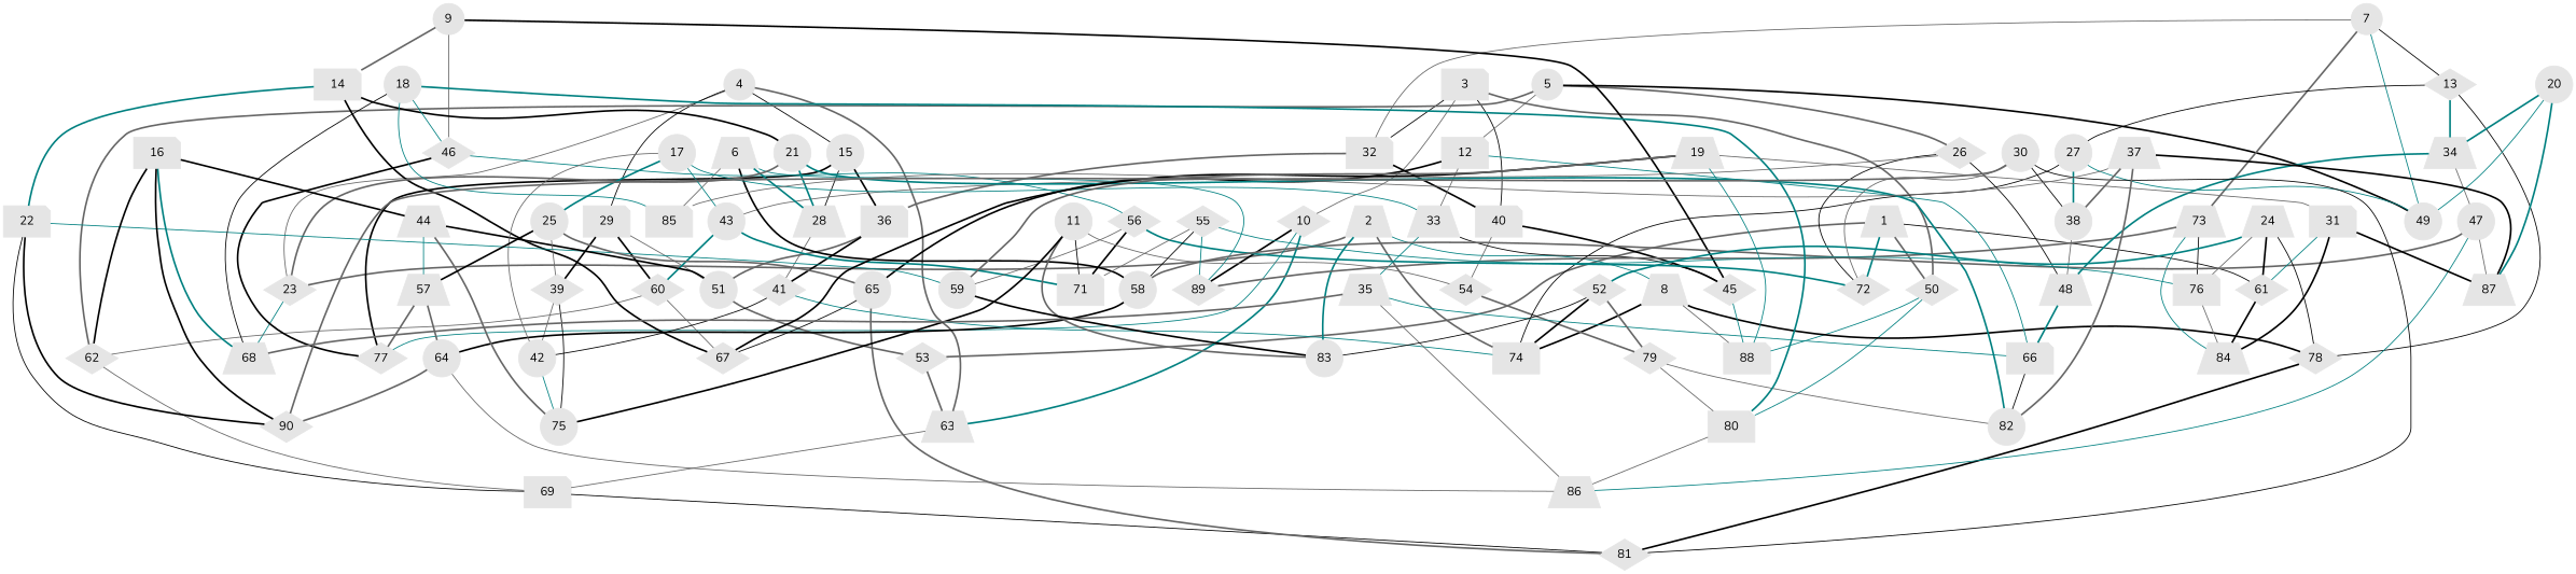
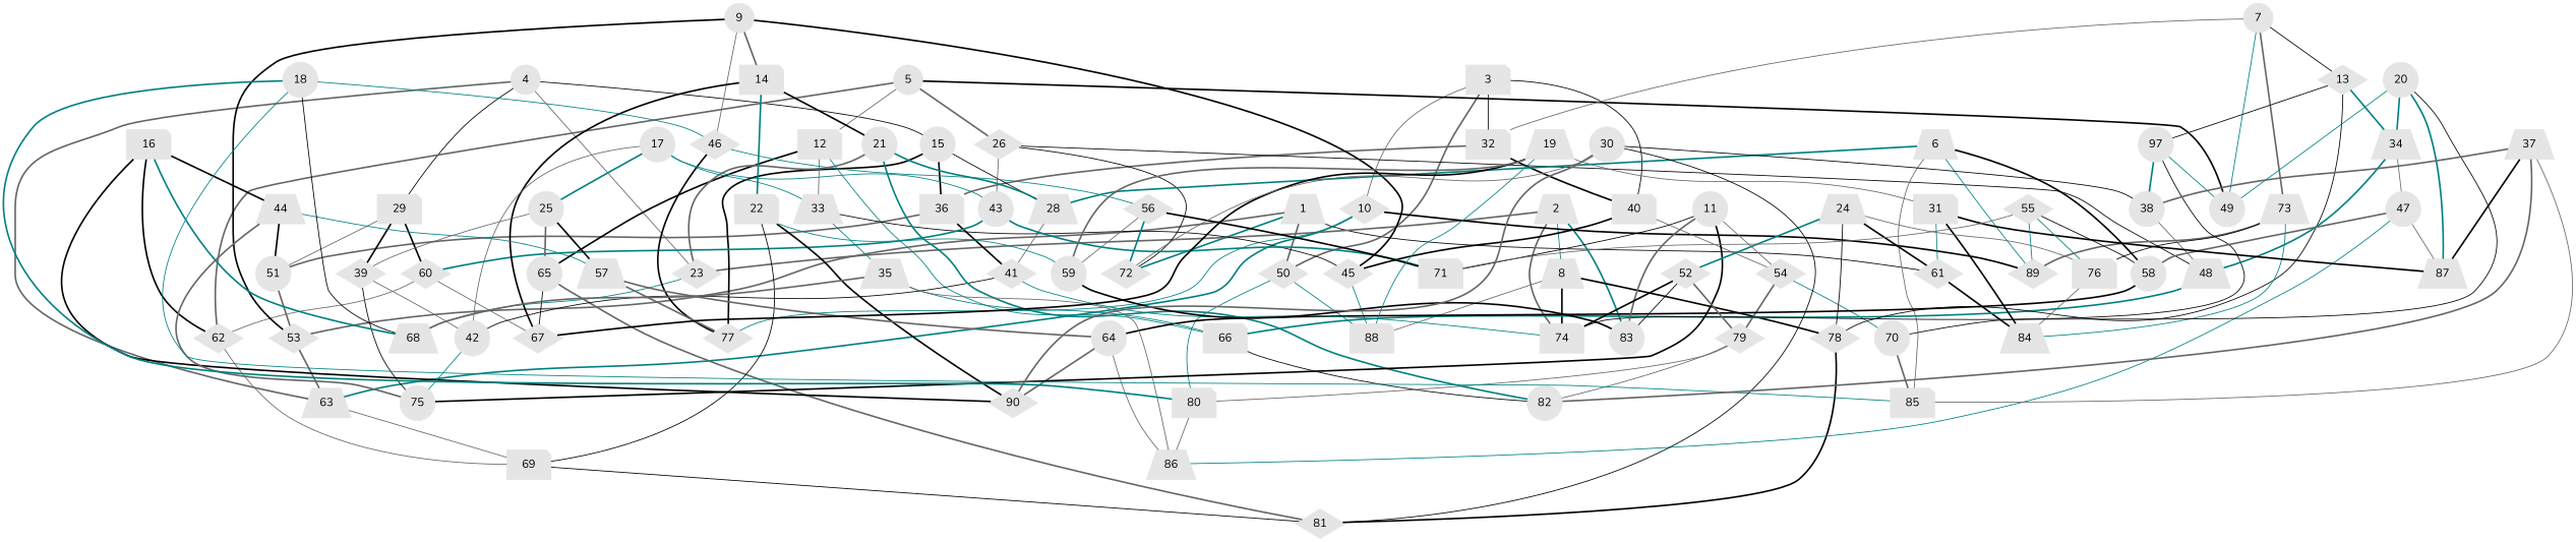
  graph {
    fontname=Nunito
    node [color=gray90 fontname=Nunito shape=circle style=filled]
    edge [color=gray40 fontname=Nunito style=solid]
    1 [shape=trapezium]
    50 [shape=diamond]
    53 [shape=diamond]
    61 [shape=diamond]
    72 [shape=diamond]
    88 [shape=note]
    80 [shape=note]
    63 [shape=trapezium]
    84 [shape=trapezium]
    2 [shape=trapezium]
    8 [shape=trapezium]
    23 [shape=diamond]
    83
    74 [shape=note]
    78 [shape=diamond]
    68 [shape=trapezium]
    85 [shape=note]
+   70
    3 [shape=note]
    10 [shape=diamond]
    32 [shape=note]
    40 [shape=note]
    89 [shape=diamond]
    77 [shape=diamond]
    36 [shape=note]
    45 [shape=diamond]
    54 [shape=diamond]
    4
    15
    29 [shape=note]
    28 [shape=trapezium]
    39 [shape=diamond]
    51
    60 [shape=diamond]
    69 [shape=note]
    12 [shape=note]
    5
    26 [shape=diamond]
    49
    62 [shape=diamond]
    33 [shape=trapezium]
    65
    66 [shape=note]
    43
    48 [shape=trapezium]
    6 [shape=trapezium]
    58
    41 [shape=diamond]
    64
    7
    13 [shape=diamond]
    73 [shape=trapezium]
-   27
+   27 [label=97]
    34 [shape=trapezium]
    76 [shape=note]
    81 [shape=diamond]
    9
    14 [shape=note]
    46 [shape=diamond]
    21
    22 [shape=note]
    67 [shape=diamond]
    56 [shape=diamond]
    11
    71 [shape=note]
    75
    79 [shape=diamond]
    35 [shape=trapezium]
    82
    38
    47
    90 [shape=diamond]
    59
    16 [shape=note]
    44 [shape=trapezium]
    57 [shape=trapezium]
    17
    25
    42
    18
    86 [shape=trapezium]
    19 [shape=trapezium]
    31 [shape=note]
    87 [shape=trapezium]
    20
    24 [shape=trapezium]
    52 [shape=diamond]
    30
    37 [shape=trapezium]
    55 [shape=diamond]
    1 -- 50 [style=bold]
    1 -- 53 [style=bold]
    1 -- 61 [color=black]
    1 -- 72 [color=teal style=bold]
    50 -- 88 [color=teal]
    50 -- 80 [color=teal]
    53 -- 63 [style=bold]
    61 -- 84 [color=black style=bold]
    80 -- 86
    63 -- 69
    2 -- 8 [color=teal]
    2 -- 23 [style=bold]
    2 -- 83 [color=teal style=bold]
    2 -- 74 [style=bold]
    8 -- 88
    8 -- 74 [color=black style=bold]
    8 -- 78 [color=black style=bold]
    23 -- 68 [color=teal]
    78 -- 81 [color=black style=bold]
+   70 -- 85 [style=bold]
    3 -- 50 [style=bold]
    3 -- 10
    3 -- 32 [color=black]
    3 -- 40 [color=black]
    10 -- 63 [color=teal style=bold]
    10 -- 89 [color=black style=bold]
    10 -- 77 [color=teal]
    32 -- 40 [color=black style=bold]
    32 -- 36 [style=bold]
    40 -- 45 [color=black style=bold]
    40 -- 54
    36 -- 51 [style=bold]
    36 -- 41 [color=black style=bold]
    45 -- 88 [color=teal]
+   54 -- 70 [color=teal]
    54 -- 79 [style=bold]
    4 -- 63 [style=bold]
    4 -- 23
    4 -- 15 [color=black]
    4 -- 29 [color=black]
    15 -- 77 [color=black style=bold]
    15 -- 36 [color=black style=bold]
    15 -- 28 [color=black]
    29 -- 39 [color=black style=bold]
    29 -- 51
    29 -- 60 [color=black style=bold]
    28 -- 41
    39 -- 75 [color=black]
    39 -- 42
    51 -- 53 [style=bold]
    60 -- 62
    60 -- 67
    69 -- 81 [color=black]
    12 -- 33
    12 -- 65 [color=black style=bold]
    12 -- 66 [color=teal]
    5 -- 12
    5 -- 26 [style=bold]
    5 -- 49 [color=black style=bold]
    5 -- 62 [style=bold]
    26 -- 72 [color=black]
    26 -- 43
    26 -- 48 [color=black]
    62 -- 69
    33 -- 45 [color=black]
    33 -- 35 [color=teal]
    65 -- 81 [style=bold]
    65 -- 67 [color=black]
    66 -- 82 [color=black]
    43 -- 60 [color=teal style=bold]
    43 -- 71 [color=teal style=bold]
    48 -- 66 [color=teal style=bold]
    6 -- 85
    6 -- 89 [color=teal]
    6 -- 28 [color=teal style=bold]
    6 -- 58 [color=black style=bold]
    58 -- 64 [color=black style=bold]
    41 -- 74 [color=teal]
    41 -- 42 [color=black]
    64 -- 90 [style=bold]
    64 -- 86
    7 -- 32
    7 -- 49 [color=teal]
    7 -- 13 [color=black]
    7 -- 73 [style=bold]
    13 -- 78 [color=black]
    13 -- 27 [color=black]
    13 -- 34 [color=teal style=bold]
    73 -- 84 [color=teal]
    73 -- 89 [style=bold]
    73 -- 76 [color=black]
    27 -- 74 [color=black]
    27 -- 49 [color=teal]
    27 -- 38 [color=teal style=bold]
    34 -- 48 [color=teal style=bold]
    34 -- 47
    76 -- 84
+   9 -- 53 [color=black style=bold]
    9 -- 45 [color=black style=bold]
    9 -- 14 [style=bold]
    9 -- 46
    14 -- 21 [color=black style=bold]
    14 -- 22 [color=teal style=bold]
    14 -- 67 [color=black style=bold]
    46 -- 77 [color=black style=bold]
    46 -- 56 [color=teal]
    21 -- 23 [style=bold]
    21 -- 28 [color=teal style=bold]
    21 -- 82 [color=teal style=bold]
    22 -- 69 [color=black]
    22 -- 90 [color=black style=bold]
    22 -- 59 [color=teal]
    56 -- 72 [color=teal style=bold]
    56 -- 71 [color=black style=bold]
    56 -- 59
    11 -- 83 [style=bold]
    11 -- 54
    11 -- 71 [color=black]
    11 -- 75 [color=black style=bold]
    79 -- 80
    79 -- 82
    35 -- 68 [style=bold]
    35 -- 66 [color=teal]
    35 -- 86
    38 -- 48
    47 -- 58 [style=bold]
    47 -- 86 [color=teal]
    47 -- 87
    59 -- 83 [color=black style=bold]
    16 -- 68 [color=teal style=bold]
    16 -- 62 [color=black style=bold]
    16 -- 90 [color=black style=bold]
    16 -- 44 [color=black style=bold]
    44 -- 51 [color=black style=bold]
    44 -- 75 [style=bold]
    44 -- 57 [color=teal]
    57 -- 77 [style=bold]
    57 -- 64 [style=bold]
    17 -- 33 [color=teal]
    17 -- 43 [color=teal]
    17 -- 25 [color=teal style=bold]
    17 -- 42
    25 -- 39
    25 -- 65 [style=bold]
    25 -- 57 [color=black style=bold]
    42 -- 75 [color=teal]
    18 -- 80 [color=teal style=bold]
    18 -- 68 [color=black]
    18 -- 85 [color=teal]
    18 -- 46 [color=teal]
    19 -- 88 [color=teal]
    19 -- 67 [color=black style=bold]
    19 -- 59 [style=bold]
    19 -- 31
    31 -- 61 [color=teal]
    31 -- 84 [color=black style=bold]
    31 -- 87 [color=black style=bold]
+   20 -- 70 [color=black]
    20 -- 49 [color=teal]
    20 -- 34 [color=teal style=bold]
    20 -- 87 [color=teal style=bold]
    24 -- 61 [color=black style=bold]
    24 -- 78 [color=black]
    24 -- 76
    24 -- 52 [color=teal style=bold]
    52 -- 83 [color=black]
    52 -- 74 [color=black style=bold]
    52 -- 79 [style=bold]
    30 -- 72
    30 -- 81 [color=black]
    30 -- 38 [color=black]
    30 -- 90 [style=bold]
    37 -- 85
    37 -- 82 [style=bold]
    37 -- 38 [style=bold]
    37 -- 87 [color=black style=bold]
    55 -- 89 [color=teal]
    55 -- 58 [color=black]
    55 -- 76 [color=teal]
    55 -- 71
  }
